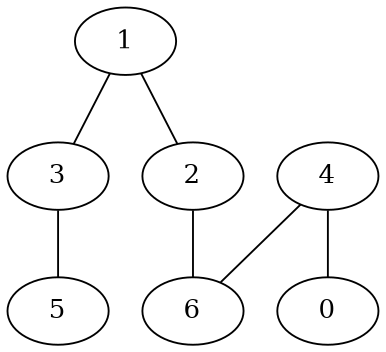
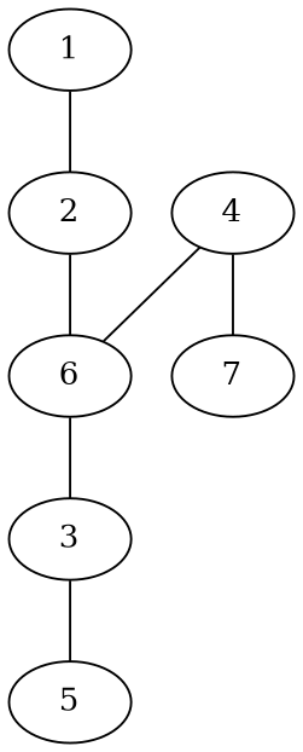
  graph {
    node [chem=H]
    edge [valence=1]
    1 [chem=C]
    2 [chem=O]
    3 [chem=O]
    6
    5
    4 [chem=C]
-   7 [label=0]
+   7
    1 -- 2
-   1 -- 3 [valence=2]
+   6 -- 3 [valence=2]
    2 -- 6
    3 -- 5
    4 -- 6
    4 -- 7
  }
